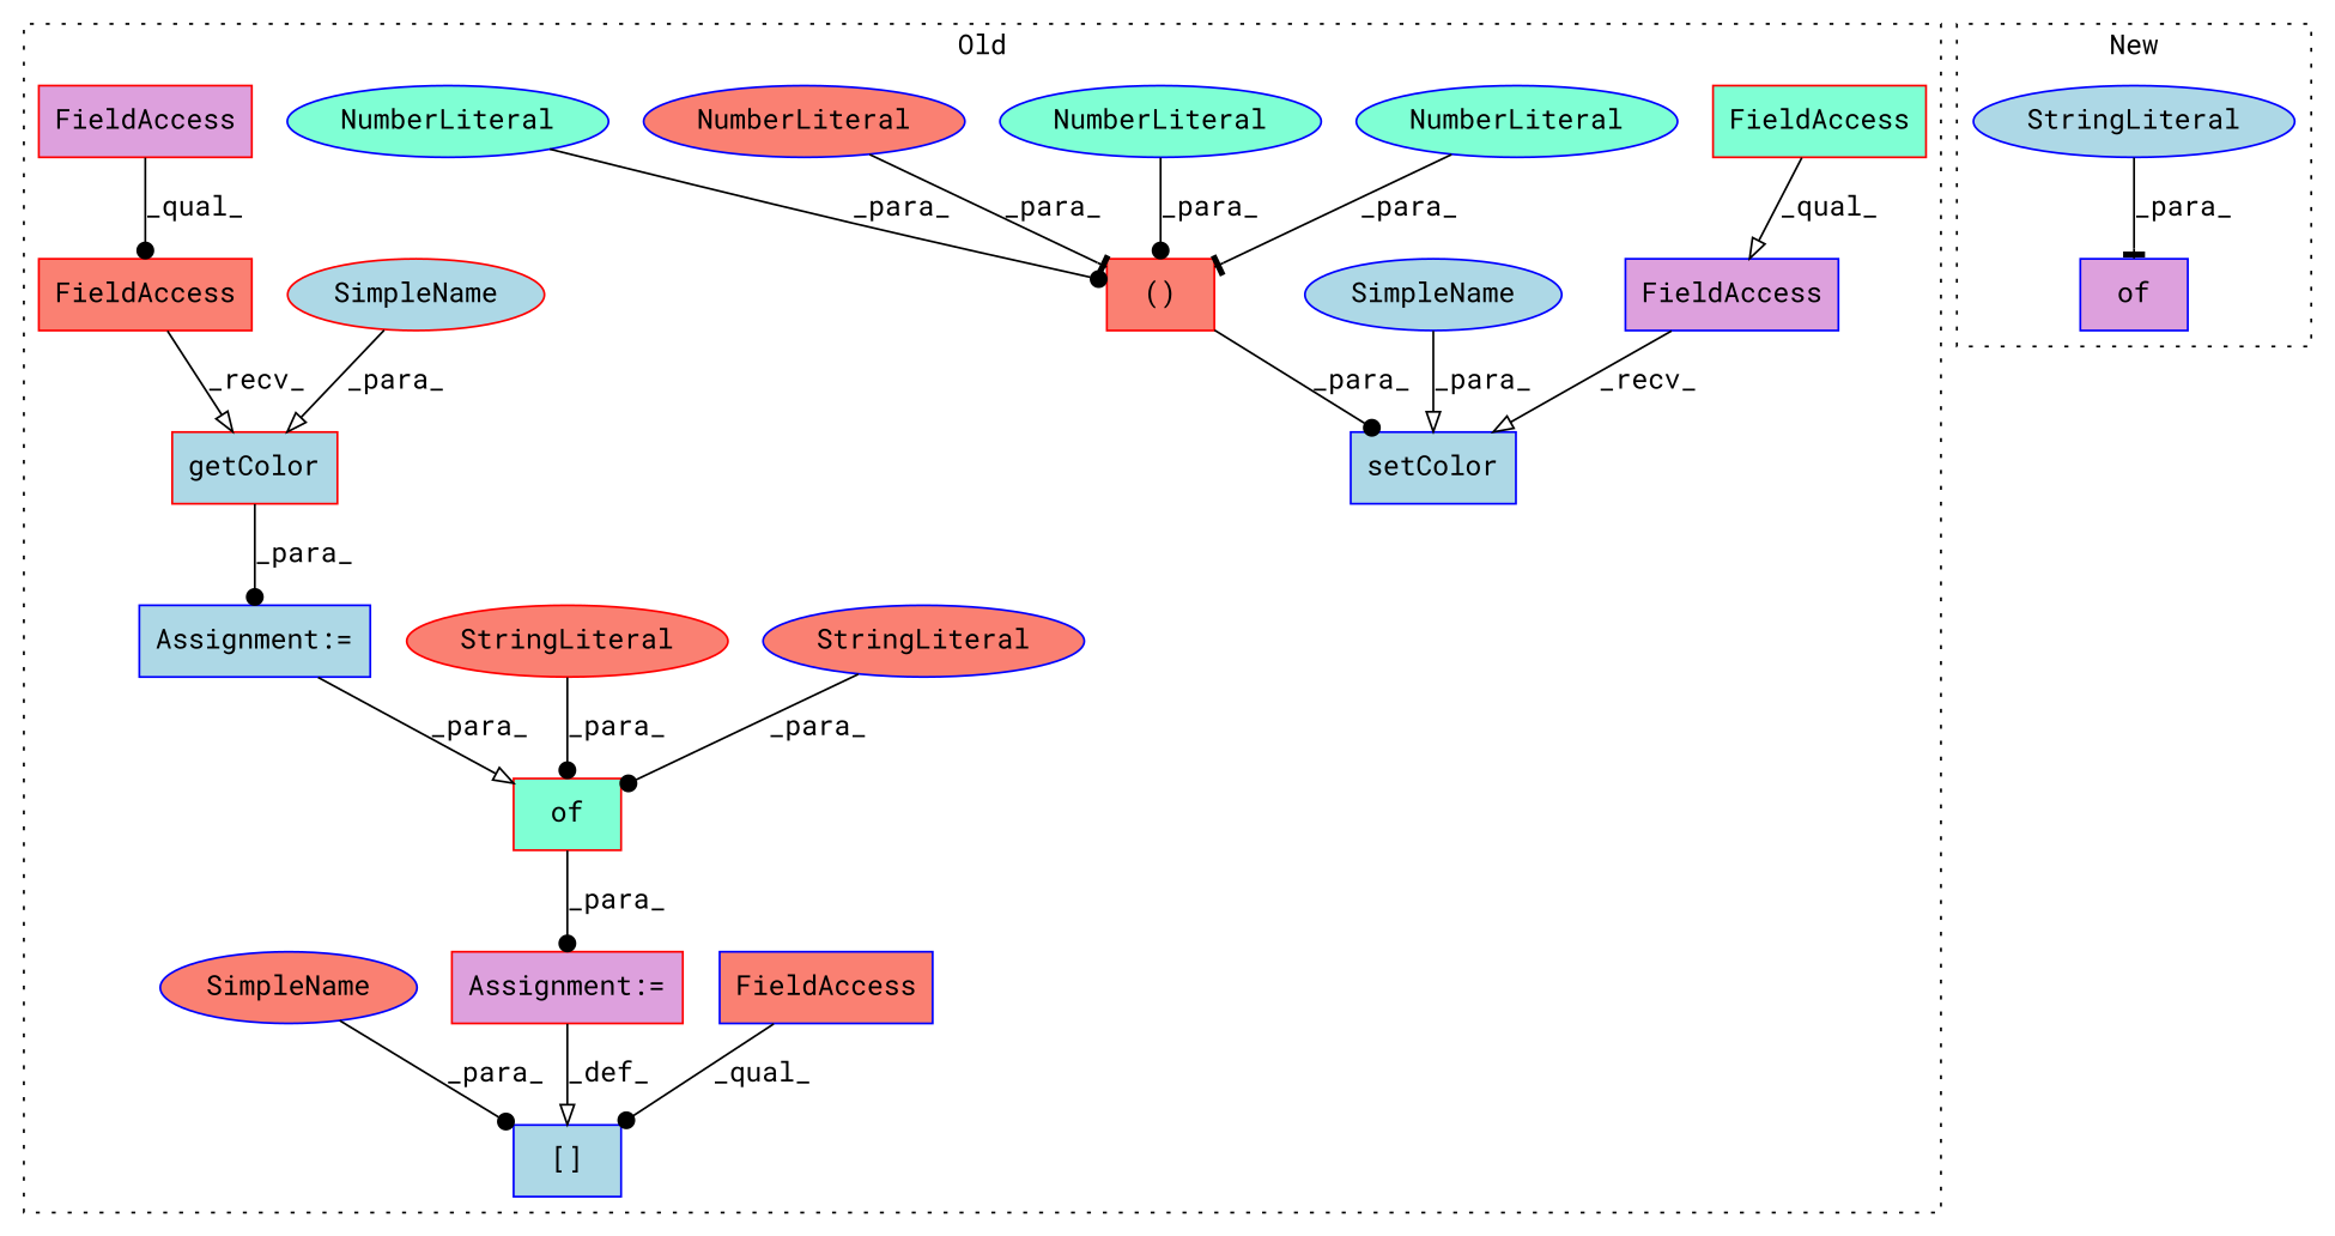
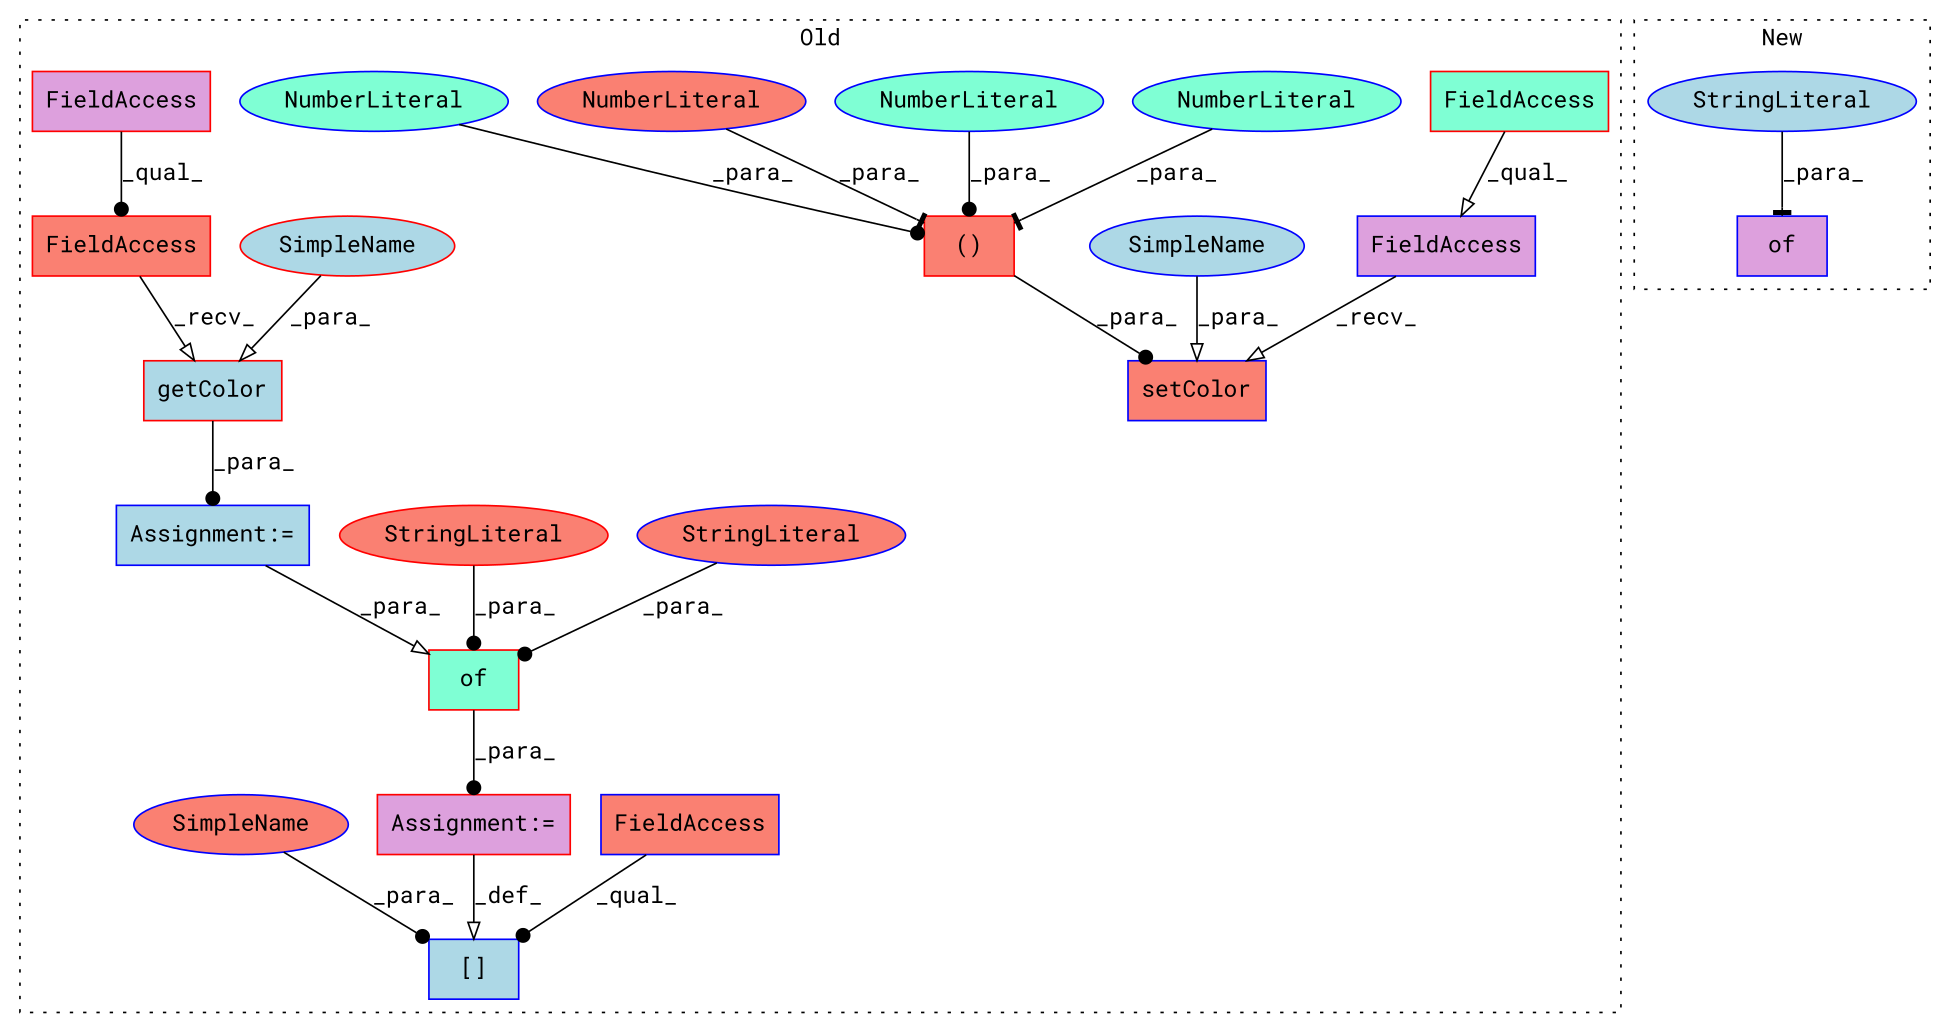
  digraph {
    fontname="Roboto Mono"
    node [a=22 l=1 s=5195 shape=box style=filled fillcolor=salmon color=blue fontname="Roboto Mono"]
    edge [arrowhead=dot fontname="Roboto Mono"]
    n1 [a=32 l="9,1" label=getColor s="4932,4947" fillcolor=lightblue color=red]
    n2 [a=2 l="22,1" label="[]" s="4962,4990" fillcolor=lightblue]
    n3 [l=21 label=FieldAccess s=4962]
    n4 [a=32 l="3,1" label=of s="4996,5048" fillcolor=aquamarine color=red]
-   n5 [a=32 l="9,2" label=setColor s="5166,5242" fillcolor=lightblue]
+   n5 [a=32 l="9,2" label=setColor s="5166,5242"]
    n6 [a=106 l=47 label="()" color=red]
    n7 [a=34 l=3 label=NumberLiteral s=5225 shape=ellipse fillcolor=aquamarine]
    n8 [a=34 l=3 label=NumberLiteral s=5209 shape=ellipse]
    n9 [a=34 label=NumberLiteral shape=ellipse fillcolor=aquamarine]
    n10 [a=34 label=NumberLiteral s=5241 shape=ellipse fillcolor=aquamarine]
    n11 [a=7 label="Assignment:=" s=4991 fillcolor=plum color=red]
    n12 [a=45 l=7 label=StringLiteral s=5035 shape=ellipse]
    n13 [a=7 label="Assignment:=" s=4901 fillcolor=lightblue]
    n14 [a=45 l=18 label=StringLiteral s=4999 shape=ellipse color=red]
    n15 [l=29 label=FieldAccess s=5136 fillcolor=plum]
    n16 [l=29 label=FieldAccess s=4902 color=red]
    n17 [l=21 label=FieldAccess s=4902 fillcolor=plum color=red]
    n18 [l=21 label=FieldAccess s=5136 fillcolor=aquamarine color=red]
    n19 [a=42 l=6 label=SimpleName s=5175 shape=ellipse fillcolor=lightblue]
    n20 [a=42 l=6 label=SimpleName s=4941 shape=ellipse fillcolor=lightblue color=red]
    n21 [a=42 l=6 label=SimpleName s=4984 shape=ellipse]
    n22 [a=32 l="3,1" label=of s="4799,4837" fillcolor=plum]
    n23 [a=45 l=18 label=StringLiteral s=4802 shape=ellipse fillcolor=lightblue]
    subgraph cluster_1 {
      label=Old
      style=dotted
      n1
      n2
      n3
      n4
      n5
      n6
      n7
      n8
      n9
      n10
      n11
      n12
      n13
      n14
      n15
      n16
      n17
      n18
      n19
      n20
      n21
    }
    subgraph cluster_2 {
      label=New
      style=dotted
      n22
      n23
    }
    n1 -> n13 [label=_para_]
    n3 -> n2 [label=_qual_]
    n4 -> n11 [label=_para_]
    n6 -> n5 [label=_para_]
    n7 -> n6 [label=_para_]
    n8 -> n6 [label=_para_ arrowhead=tee]
    n9 -> n6 [label=_para_]
    n10 -> n6 [label=_para_ arrowhead=tee]
    n11 -> n2 [label=_def_ arrowhead=onormal]
    n12 -> n4 [label=_para_]
    n13 -> n4 [label=_para_ arrowhead=onormal]
    n14 -> n4 [label=_para_]
    n15 -> n5 [label=_recv_ arrowhead=onormal]
    n16 -> n1 [label=_recv_ arrowhead=onormal]
    n17 -> n16 [label=_qual_]
    n18 -> n15 [label=_qual_ arrowhead=onormal]
    n19 -> n5 [label=_para_ arrowhead=onormal]
    n20 -> n1 [label=_para_ arrowhead=onormal]
    n21 -> n2 [label=_para_]
    n23 -> n22 [label=_para_ arrowhead=tee]
  }
